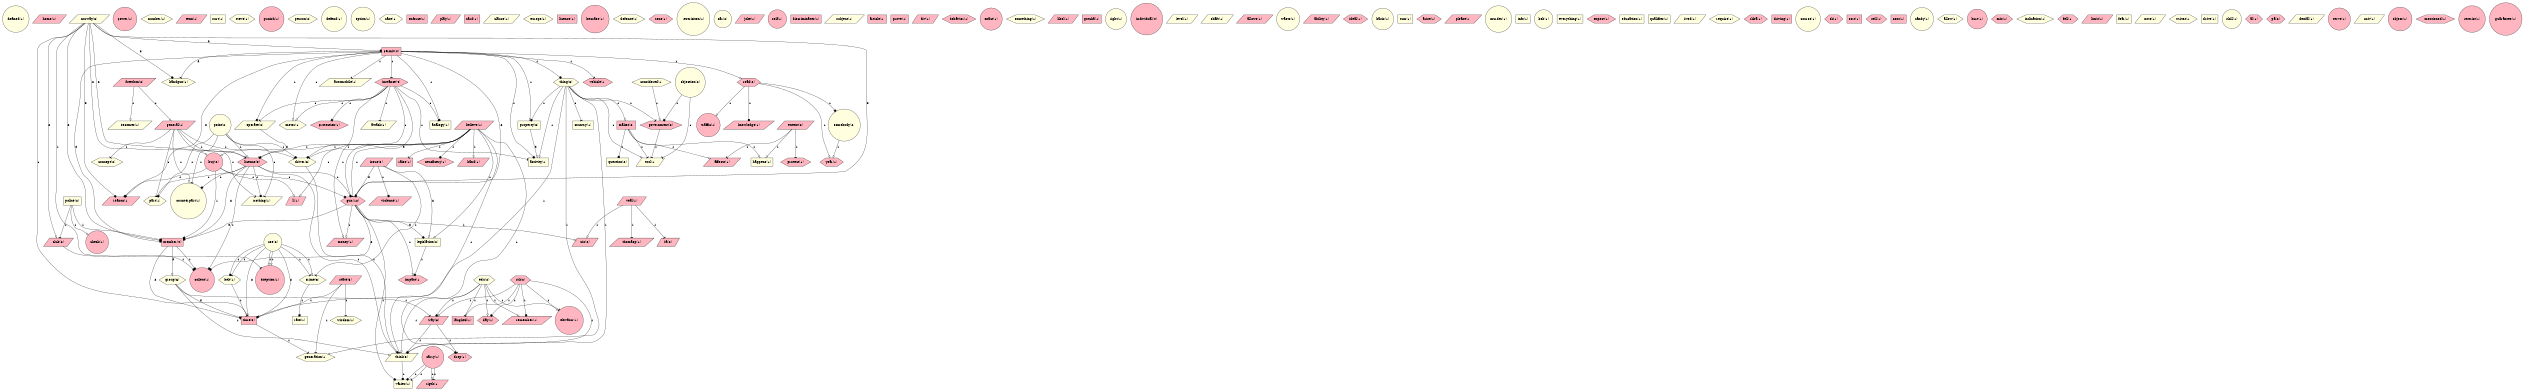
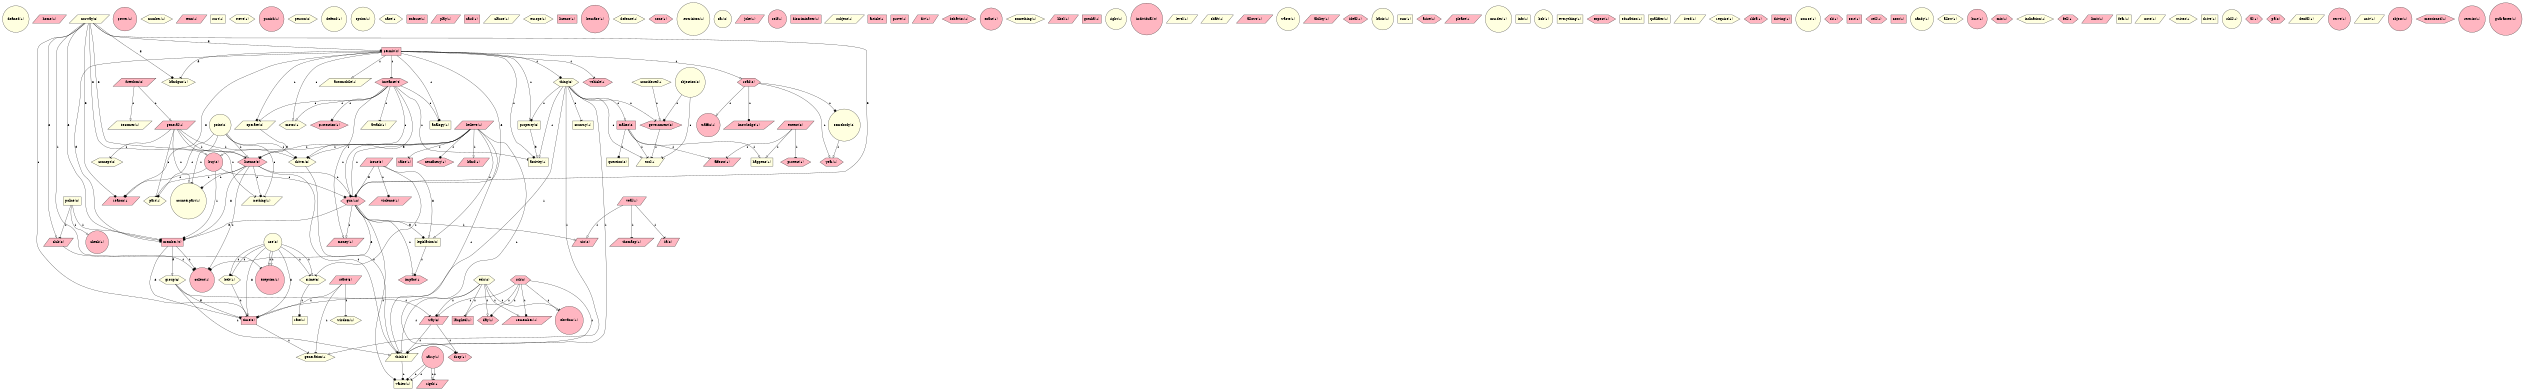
  digraph {
    node [fillcolor=lightpink shape=hexagon style=filled]
    edge [arrowhead=onormal]
    n1 [fillcolor=lightyellow label="defined(1)" shape=circle]
    n2 [label="home(1)" shape=parallelogram]
    n3 [fillcolor=lightyellow label="police(2)" shape=box]
    n4 [label="club(2)" shape=parallelogram]
    n5 [label="check(1)" shape=circle]
    n6 [label="member(4)" shape=box]
    n7 [label="collect(1)" shape=circle]
    n8 [label="time(5)" shape=box]
    n9 [fillcolor=lightyellow label="group(6)"]
    n10 [fillcolor=lightyellow label="generation(1)"]
    n11 [fillcolor=lightyellow label="think(3)" shape=parallelogram]
    n12 [label="way(3)" shape=parallelogram]
    n13 [label="carry(1)" shape=circle]
    n14 [label="rigth(1)" shape=parallelogram]
    n15 [fillcolor=lightyellow label="varies(1)" shape=box]
    n16 [fillcolor=lightyellow label="norway(3)" shape=parallelogram]
    n17 [label="permit(4)" shape=box]
    n18 [fillcolor=lightyellow label="handgun(1)"]
    n19 [label="buy(2)" shape=circle]
    n20 [label="licence(5)"]
    n21 [label="gun(12)"]
    n22 [label="reason(1)" shape=parallelogram]
    n23 [label="exeption(1)" shape=circle]
    n24 [label="road(2)"]
    n25 [fillcolor=lightyellow label="thing(3)"]
    n26 [label="vehicle(1)"]
    n27 [fillcolor=lightyellow label="property(3)" shape=box]
    n28 [label="instance(4)"]
    n29 [fillcolor=lightyellow label="automobile(1)" shape=parallelogram]
    n30 [fillcolor=lightyellow label="motor(1)"]
    n31 [fillcolor=lightyellow label="operate(2)" shape=parallelogram]
    n32 [fillcolor=lightyellow label="activity(1)" shape=box]
    n33 [fillcolor=lightyellow label="analogy(1)" shape=box]
-   n34 [label="ll(1)" shape=parallelogram]
    n35 [fillcolor=lightyellow label="part(1)"]
    n36 [fillcolor=lightyellow label="counterpart(1)" shape=circle]
    n37 [fillcolor=lightyellow label="nothing(1)" shape=parallelogram]
    n38 [fillcolor=lightyellow label="legislation(2)" shape=box]
    n39 [label="uio(2)" shape=parallelogram]
    n40 [label="money(1)" shape=parallelogram]
    n41 [label="impact(1)"]
    n42 [label="traffic(1)" shape=circle]
    n43 [label="knowledge(1)" shape=parallelogram]
    n44 [fillcolor=lightyellow label="somebody(2)" shape=circle]
    n45 [label="year(1)"]
    n46 [fillcolor=lightyellow label="country(1)" shape=box]
    n47 [label="makes(2)" shape=box]
    n48 [label="government(2)"]
    n49 [fillcolor=lightyellow label="tool(1)" shape=parallelogram]
    n50 [fillcolor=lightyellow label="driver(3)"]
    n51 [label="protection(1)"]
    n52 [fillcolor=lightyellow label="attack(1)" shape=parallelogram]
    n53 [label="raise(1)" shape=box]
    n54 [label="freedom(2)" shape=parallelogram]
    n55 [label="general(1)" shape=parallelogram]
    n56 [fillcolor=lightyellow label="becomes(1)" shape=parallelogram]
    n57 [fillcolor=lightyellow label="concept(2)"]
    n58 [label="power(1)" shape=circle]
    n59 [fillcolor=lightyellow label="number(1)"]
    n60 [label="tenn(1)" shape=parallelogram]
    n61 [fillcolor=lightyellow label="surt(1)" shape=box]
    n62 [fillcolor=lightyellow label="steve(1)"]
    n63 [label="state(5)" shape=parallelogram]
    n64 [fillcolor=lightyellow label="wisdom(1)"]
    n65 [fillcolor=lightyellow label="happens(1)" shape=box]
    n66 [fillcolor=lightyellow label="question(2)" shape=box]
    n67 [label="affects(1)" shape=parallelogram]
    n68 [label="punish(1)" shape=circle]
    n69 [fillcolor=lightyellow label="person(2)"]
    n70 [fillcolor=lightyellow label="defend(1)" shape=circle]
    n71 [fillcolor=lightyellow label="option(1)" shape=circle]
    n72 [fillcolor=lightyellow label="case(1)"]
    n73 [label="enforce(1)" shape=box]
    n74 [label="play(1)" shape=parallelogram]
    n75 [label="card(1)" shape=box]
    n76 [fillcolor=lightyellow label="clause(1)" shape=parallelogram]
    n77 [fillcolor=lightyellow label="use(2)" shape=circle]
    n78 [fillcolor=lightyellow label="belt(1)"]
    n79 [fillcolor=lightyellow label="crime(3)"]
    n80 [fillcolor=lightyellow label="rate(1)" shape=box]
    n81 [fillcolor=lightyellow label="europe(1)"]
    n82 [label="license(1)" shape=box]
    n83 [label="becuase(1)" shape=circle]
    n84 [label="believe(1)" shape=parallelogram]
    n85 [label="neccacery(1)"]
    n86 [label="hand(1)" shape=parallelogram]
    n87 [label="drop(1)"]
    n88 [fillcolor=lightyellow label="defense(1)"]
    n89 [label="zone(1)"]
    n90 [fillcolor=lightyellow label="restriciton(1)" shape=circle]
    n91 [fillcolor=lightyellow label="car(2)" shape=circle]
    n92 [label="joke(1)" shape=parallelogram]
    n93 [label="self(1)" shape=circle]
    n94 [label="discriminates(1)" shape=box]
    n95 [fillcolor=lightyellow label="subject(1)" shape=parallelogram]
    n96 [label="article(1)" shape=box]
    n97 [label="prove(1)" shape=box]
    n98 [label="div(1)" shape=parallelogram]
    n99 [label="behavior(1)"]
    n100 [label="enact(1)" shape=circle]
    n101 [fillcolor=lightyellow label="something(1)"]
    n102 [label="libel(1)" shape=parallelogram]
    n103 [label="gotcha(1)" shape=box]
    n104 [fillcolor=lightyellow label="right(1)" shape=circle]
    n105 [label="individual(4)" shape=circle]
    n106 [fillcolor=lightyellow label="level(1)" shape=parallelogram]
    n107 [fillcolor=lightyellow label="shaft(1)" shape=parallelogram]
    n108 [label="allows(1)" shape=parallelogram]
    n109 [fillcolor=lightyellow label="waste(1)" shape=circle]
    n110 [label="ability(1)" shape=parallelogram]
    n111 [label="ideal(1)"]
    n112 [fillcolor=lightyellow label="basis(1)" shape=circle]
    n113 [fillcolor=lightyellow label="sum(1)" shape=box]
    n114 [label="arise(1)"]
    n115 [label="please(1)" shape=parallelogram]
    n116 [fillcolor=lightyellow label="edu(2)"]
    n117 [label="elevator(1)" shape=circle]
    n118 [label="remember(1)" shape=parallelogram]
    n119 [label="day(1)"]
    n120 [label="laughed(1)" shape=box]
    n121 [fillcolor=lightyellow label="murder(1)" shape=circle]
    n122 [fillcolor=lightyellow label="info(1)" shape=box]
    n123 [label="veal(1)" shape=parallelogram]
    n124 [label="ifi(2)" shape=parallelogram]
    n125 [label="thomasp(1)" shape=parallelogram]
    n126 [fillcolor=lightyellow label="point(2)" shape=circle]
    n127 [label="utk(2)"]
    n128 [fillcolor=lightyellow label="bob(1)" shape=circle]
    n129 [fillcolor=lightyellow label="everything(1)" shape=box]
    n130 [label="expect(1)"]
    n131 [fillcolor=lightyellow label="education(1)" shape=box]
    n132 [fillcolor=lightyellow label="qualifies(1)" shape=box]
    n133 [fillcolor=lightyellow label="lived(1)" shape=parallelogram]
    n134 [fillcolor=lightyellow label="require(1)"]
    n135 [label="rkba(1)"]
    n136 [label="driving(1)" shape=box]
    n137 [fillcolor=lightyellow label="course(1)" shape=circle]
    n138 [label="issue(3)" shape=parallelogram]
    n139 [label="violence(1)" shape=parallelogram]
    n140 [label="ok(1)"]
    n141 [label="sort(1)" shape=box]
    n142 [label="sell(1)"]
    n143 [label="cont(1)" shape=box]
    n144 [fillcolor=lightyellow label="candy(1)" shape=circle]
    n145 [fillcolor=lightyellow label="allow(1)"]
    n146 [label="hurt(1)" shape=circle]
    n147 [label="mix(1)"]
    n148 [label="extent(2)" shape=parallelogram]
    n149 [label="protect(1)"]
    n150 [fillcolor=lightyellow label="objection(2)" shape=circle]
    n151 [fillcolor=lightyellow label="considered(1)"]
    n152 [fillcolor=lightyellow label="indication(1)"]
    n153 [label="fell(1)"]
    n154 [label="limit(1)" shape=parallelogram]
    n155 [fillcolor=lightyellow label="fear(1)" shape=box]
    n156 [fillcolor=lightyellow label="note(1)" shape=parallelogram]
    n157 [fillcolor=lightyellow label="writes(1)"]
    n158 [fillcolor=lightyellow label="drive(1)" shape=box]
    n159 [fillcolor=lightyellow label="skill(1)" shape=circle]
    n160 [label="al(1)"]
    n161 [label="pa(2)"]
    n162 [fillcolor=lightyellow label="denial(1)" shape=parallelogram]
    n163 [label="serve(1)" shape=circle]
    n164 [fillcolor=lightyellow label="univ(1)" shape=parallelogram]
    n165 [label="object(1)" shape=circle]
    n166 [label="mentioned(1)"]
    n167 [label="restrict(1)" shape=circle]
    n168 [label="guarantee(1)" shape=circle]
    n3 -> n4 [arrowhead=tee label=1]
    n3 -> n5 [label=1]
    n3 -> n6 [arrowhead=box label=1]
    n4 -> n7 [arrowhead=box label=1]
    n6 -> n7 [arrowhead=box label=1]
    n6 -> n8 [arrowhead=tee label=2]
    n6 -> n9 [label=2]
    n8 -> n10 [arrowhead=tee label=1]
    n9 -> n8 [arrowhead=box label=2]
    n9 -> n11 [label=1]
    n9 -> n12 [arrowhead=tee label=1]
    n11 -> n15 [arrowhead=box label=1]
    n12 -> n11 [label=1]
    n12 -> n87 [arrowhead=tee label=1]
    n13 -> n14 [label=1]
    n13 -> n14 [arrowhead=tee label=1]
    n13 -> n15 [arrowhead=box label=1]
    n13 -> n15 [arrowhead=tee label=1]
    n16 -> n4 [label=2]
    n16 -> n6 [arrowhead=box label=2]
    n16 -> n8 [label=1]
    n16 -> n17 [arrowhead=box label=2]
    n16 -> n18 [arrowhead=box label=2]
    n16 -> n19 [label=2]
    n16 -> n20 [label=2]
    n16 -> n21 [label=2]
    n16 -> n22 [arrowhead=box label=2]
    n16 -> n23 [arrowhead=tee label=1]
    n17 -> n6 [arrowhead=box label=2]
    n17 -> n18 [arrowhead=tee label=2]
    n17 -> n21 [label=2]
    n17 -> n22 [arrowhead=box label=2]
    n17 -> n24 [label=1]
    n17 -> n25 [arrowhead=box label=1]
    n17 -> n26 [arrowhead=tee label=1]
    n17 -> n27 [label=1]
    n17 -> n28 [arrowhead=tee label=1]
-   n17 -> n29 [arrowhead=tee label=1]
+   n17 -> n29 [label=1]
    n17 -> n30 [label=1]
    n17 -> n31 [arrowhead=box label=1]
    n17 -> n32 [arrowhead=box label=1]
    n17 -> n33 [arrowhead=box label=1]
    n19 -> n6 [arrowhead=box label=1]
    n19 -> n21 [arrowhead=box label=1]
    n19 -> n22 [arrowhead=box label=1]
-   n19 -> n34 [label=1]
    n20 -> n6 [arrowhead=box label=2]
    n20 -> n7 [arrowhead=box label=1]
    n20 -> n11 [label=1]
    n20 -> n21 [arrowhead=box label=1]
    n20 -> n35 [arrowhead=tee label=1]
    n20 -> n36 [arrowhead=box label=1]
    n20 -> n37 [arrowhead=box label=1]
    n21 -> n6 [arrowhead=tee label=2]
    n21 -> n7 [arrowhead=box label=2]
    n21 -> n15 [arrowhead=box label=1]
    n21 -> n38 [arrowhead=box label=2]
    n21 -> n39 [label=1]
    n21 -> n40 [label=1]
    n21 -> n41 [label=1]
    n24 -> n42 [label=1]
    n24 -> n43 [arrowhead=box label=1]
    n24 -> n44 [arrowhead=box label=1]
    n24 -> n45 [label=1]
    n25 -> n8 [label=1]
    n25 -> n10 [label=1]
    n25 -> n11 [label=1]
    n25 -> n27 [arrowhead=box label=1]
    n25 -> n32 [label=1]
    n25 -> n46 [arrowhead=tee label=1]
    n25 -> n47 [label=1]
    n25 -> n48 [arrowhead=tee label=1]
    n25 -> n49 [label=1]
    n27 -> n32 [label=2]
    n28 -> n21 [arrowhead=tee label=2]
    n28 -> n30 [label=1]
    n28 -> n31 [arrowhead=tee label=1]
    n28 -> n32 [arrowhead=tee label=1]
    n28 -> n33 [arrowhead=tee label=1]
    n28 -> n40 [label=1]
    n28 -> n50 [arrowhead=box label=1]
    n28 -> n51 [arrowhead=box label=1]
    n28 -> n52 [arrowhead=tee label=1]
    n31 -> n20 [arrowhead=box label=2]
    n38 -> n41 [arrowhead=box label=1]
    n44 -> n45 [label=1]
    n47 -> n49 [arrowhead=tee label=1]
    n47 -> n65 [label=1]
    n47 -> n66 [arrowhead=box label=1]
    n47 -> n67 [label=1]
    n48 -> n49 [arrowhead=tee label=1]
    n50 -> n11 [arrowhead=box label=1]
    n54 -> n55 [label=1]
    n54 -> n56 [label=1]
    n55 -> n20 [arrowhead=tee label=1]
    n55 -> n35 [arrowhead=tee label=1]
    n55 -> n36 [label=1]
    n55 -> n37 [arrowhead=tee label=1]
    n55 -> n50 [arrowhead=tee label=1]
    n55 -> n57 [arrowhead=tee label=1]
    n63 -> n8 [arrowhead=box label=1]
    n63 -> n10 [arrowhead=tee label=1]
    n63 -> n64 [arrowhead=tee label=1]
    n77 -> n8 [label=2]
    n77 -> n8 [label=2]
    n77 -> n23 [label=1]
    n77 -> n23 [label=1]
    n77 -> n78 [arrowhead=tee label=1]
    n77 -> n78 [arrowhead=box label=1]
    n77 -> n79 [label=1]
    n77 -> n79 [arrowhead=tee label=1]
    n78 -> n8 [arrowhead=tee label=1]
    n79 -> n80 [arrowhead=box label=1]
    n84 -> n11 [arrowhead=tee label=1]
    n84 -> n19 [label=1]
    n84 -> n20 [arrowhead=tee label=1]
    n84 -> n21 [arrowhead=tee label=1]
-   n84 -> n34 [label=1]
    n84 -> n38 [label=1]
    n84 -> n50 [arrowhead=tee label=1]
    n84 -> n53 [arrowhead=tee label=1]
    n84 -> n85 [arrowhead=box label=1]
    n84 -> n86 [label=1]
    n84 -> n87 [arrowhead=box label=1]
    n116 -> n11 [label=1]
    n116 -> n12 [arrowhead=box label=1]
    n116 -> n117 [arrowhead=tee label=1]
    n116 -> n118 [label=1]
    n116 -> n119 [label=1]
    n116 -> n120 [arrowhead=tee label=1]
    n123 -> n39 [label=1]
    n123 -> n124 [arrowhead=tee label=1]
    n123 -> n125 [arrowhead=tee label=1]
    n126 -> n20 [label=1]
    n126 -> n35 [arrowhead=box label=1]
    n126 -> n36 [arrowhead=tee label=1]
    n126 -> n37 [arrowhead=tee label=1]
    n126 -> n50 [arrowhead=box label=1]
    n127 -> n11 [arrowhead=box label=1]
    n127 -> n12 [label=1]
    n127 -> n117 [label=1]
    n127 -> n118 [arrowhead=box label=1]
    n127 -> n119 [arrowhead=box label=1]
    n127 -> n120 [label=1]
    n138 -> n21 [arrowhead=box label=2]
    n138 -> n38 [label=2]
    n138 -> n79 [arrowhead=tee label=1]
    n138 -> n139 [arrowhead=box label=1]
    n148 -> n65 [label=1]
    n148 -> n67 [arrowhead=tee label=1]
    n148 -> n149 [arrowhead=tee label=1]
    n150 -> n48 [arrowhead=box label=1]
    n150 -> n49 [arrowhead=tee label=1]
    n151 -> n48 [label=1]
  }
